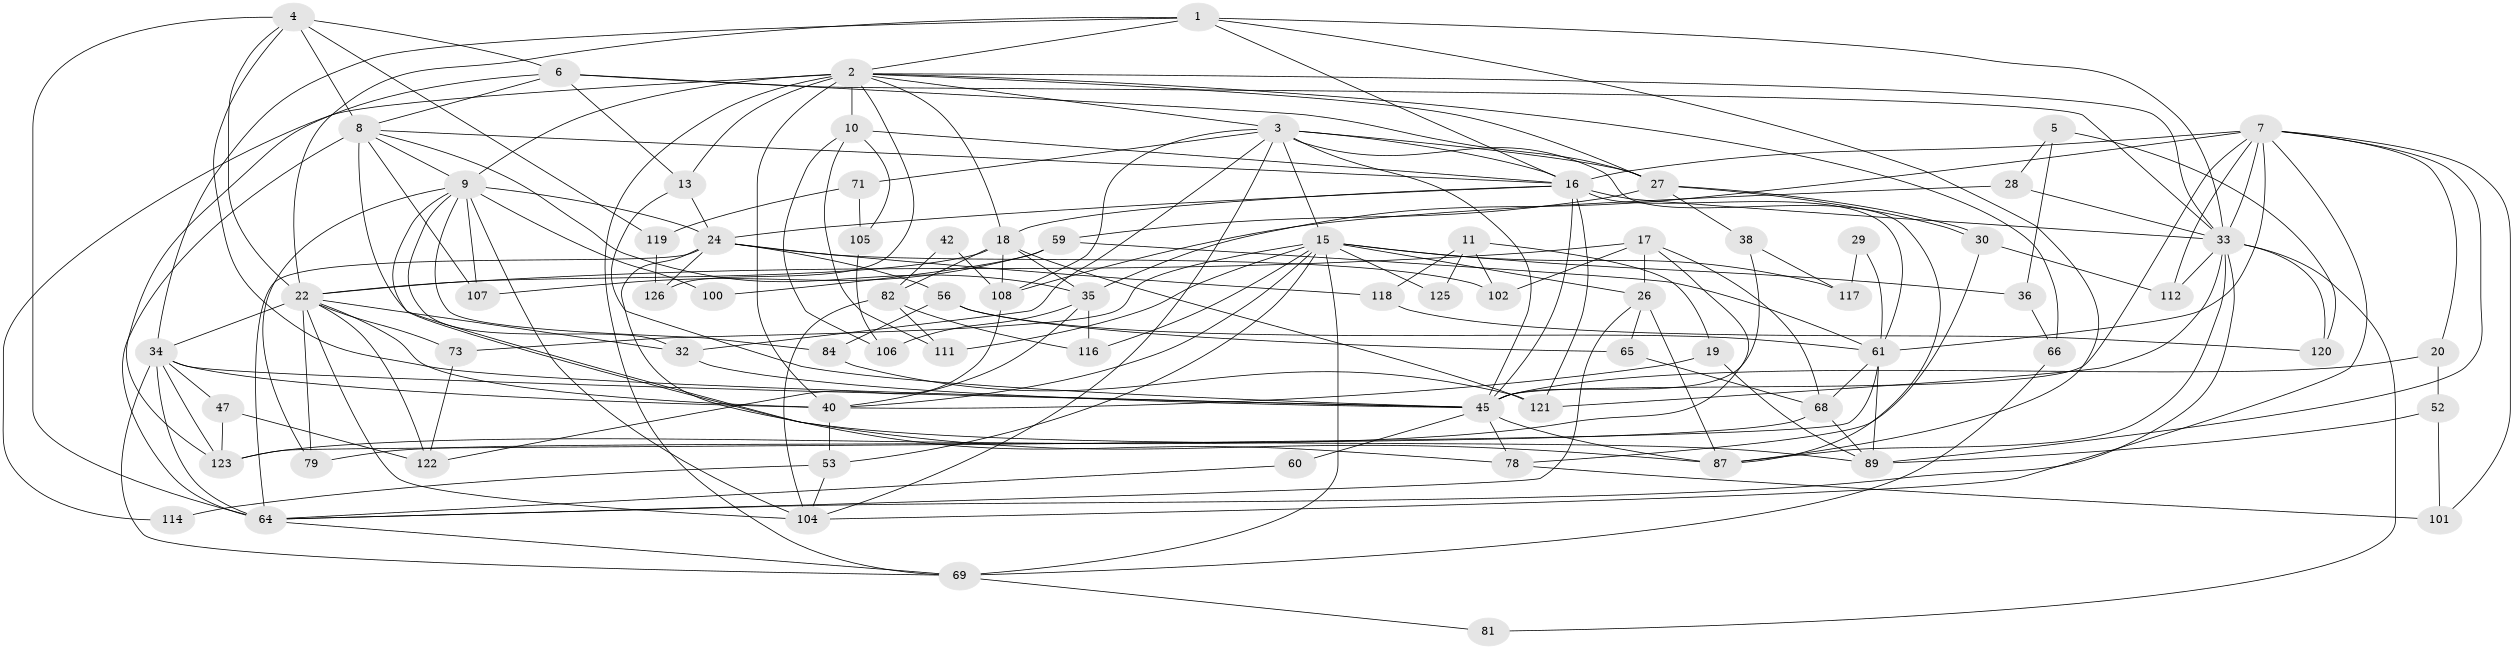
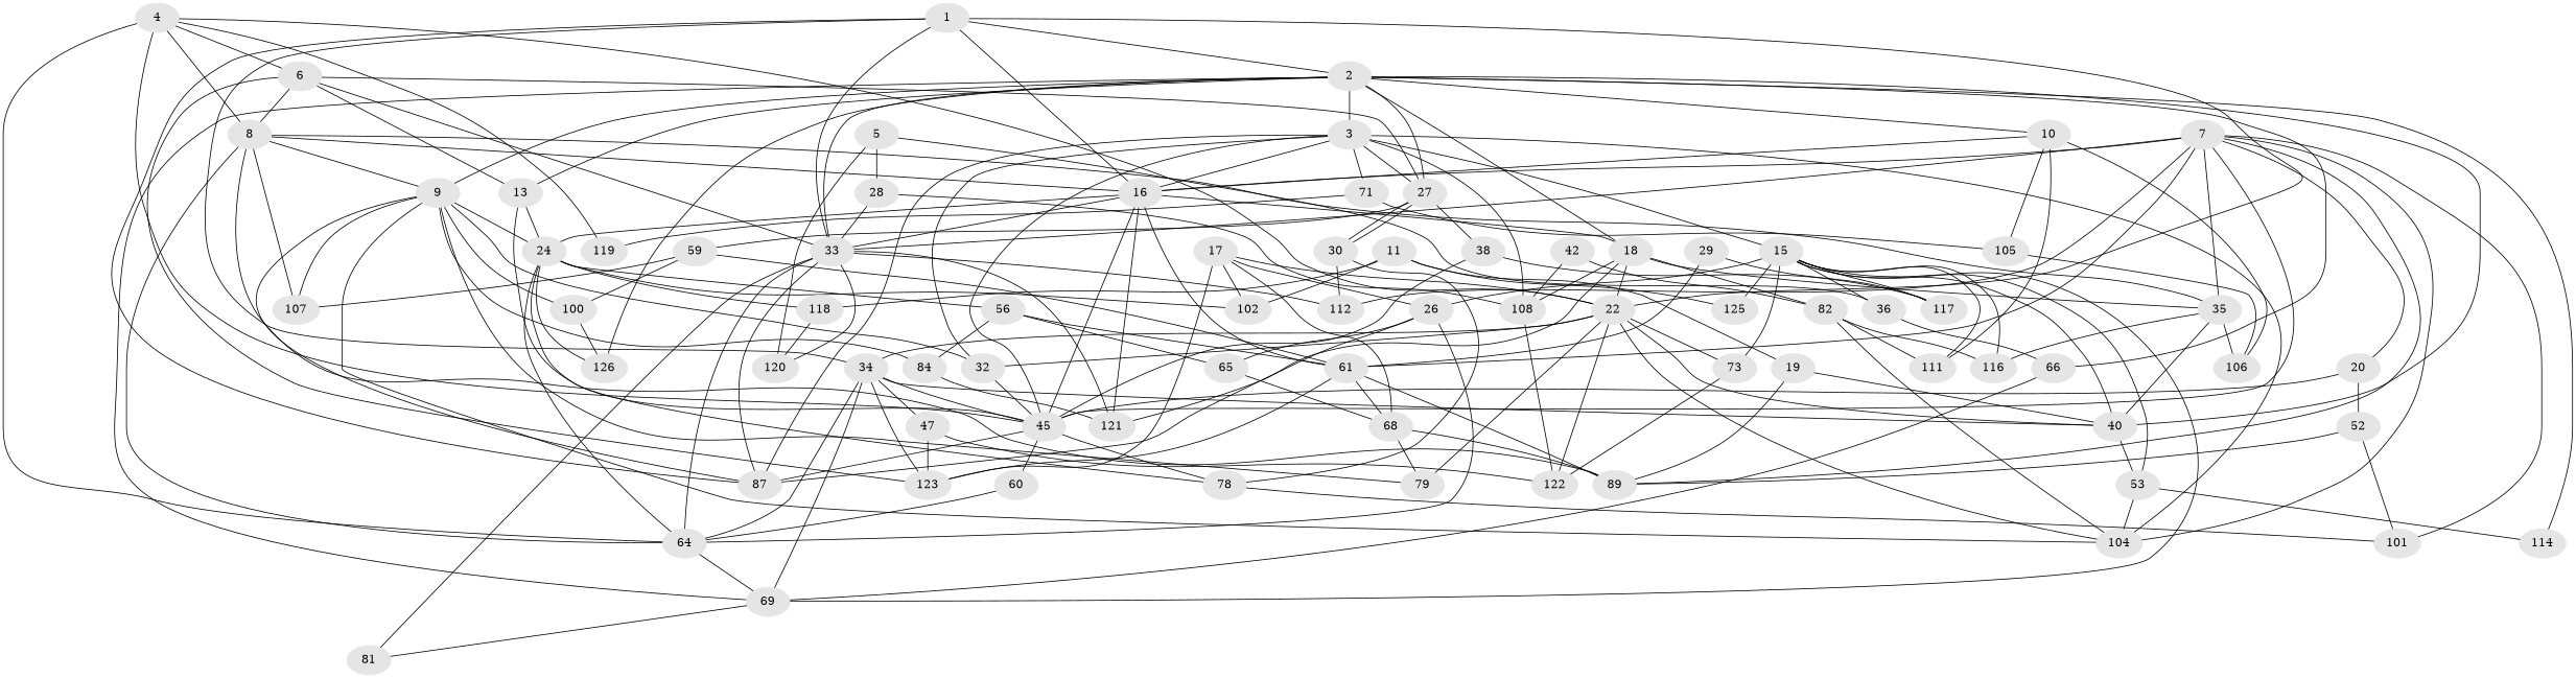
  graph {
    node [color=gray90 style=filled]
    1 [super="+14"]
    2 [super="+67+31+77"]
    16 [super="+25+23"]
    22 [super="+55+63+94"]
    33 [super="+44+48+43+127"]
    34 [super="+51"]
    87 [super="+103"]
    3 [super="+57"]
    9 [super="+88"]
    10
    13
    18 [super="+129+99"]
    27
    40 [super="+80"]
    66
    69 [super="+115"]
    114
    126
    45 [super="+113+62"]
    61 [super="+91"]
    24 [super="+75+109"]
    121
    32
    104 [super="+110"]
    79
    73
    122
    64 [super="+76"]
    120
    112
    81
    123
    47
    15 [super="+74+95"]
    71
    108
    107
    84
    100
    105
    106
    111
    35 [super="+72"]
    82 [super="+128"]
    30
    38
    59
    53
    36
    125
    26 [super="+41"]
    116
    117
    78
    60
    119
    4 [super="+21"]
    6 [super="+49+96"]
    8 [super="+50"]
    89 [super="+98"]
    5
    28
    7 [super="+12+39"]
    20
    101
    52
    68
    102
    118
    56
    11 [super="+54"]
    19
    65
    17
    29
    42
    1 -- 2 [weight=2]
    1 -- 16
    1 -- 22
    1 -- 33 [weight=2]
    1 -- 34
    1 -- 87
    2 -- 33
    2 -- 3
    2 -- 9 [weight=2]
    2 -- 10
    2 -- 13
    2 -- 18
    2 -- 27
    2 -- 40 [weight=3]
    2 -- 66
    2 -- 69
    2 -- 114
    2 -- 126
    16 -- 33
    16 -- 18
    16 -- 45 [weight=2]
    16 -- 61
    16 -- 24
    16 -- 121
    22 -- 34
    22 -- 40
    22 -- 32
    22 -- 104
    22 -- 79 [weight=2]
    22 -- 73
    22 -- 122
    33 -- 87
    33 -- 121
    33 -- 64
    33 -- 120
    33 -- 112
    33 -- 81
    34 -- 40
    34 -- 69
    34 -- 45
    34 -- 64
    34 -- 123
    34 -- 47
    3 -- 16
    3 -- 87
    3 -- 27
    3 -- 45
    3 -- 32
    3 -- 104
    3 -- 15
    3 -- 71
    3 -- 108
    9 -- 87
    9 -- 24
    9 -- 32
    9 -- 104
    9 -- 79
    9 -- 107
    9 -- 84
    9 -- 100
    10 -- 16
    10 -- 105
    10 -- 106
    10 -- 111
    13 -- 45
    13 -- 24
    18 -- 22 [weight=2]
    18 -- 121
    18 -- 108
    18 -- 35
    18 -- 82
    27 -- 30
    27 -- 30
    27 -- 38
    27 -- 59
    40 -- 53
    66 -- 69
    69 -- 81
    45 -- 87
    45 -- 78
    45 -- 60
    61 -- 123
    61 -- 89
    61 -- 68
    24 -- 126
    24 -- 64
    24 -- 78
    24 -- 102
    24 -- 118
    24 -- 56
    32 -- 45
    73 -- 122
    64 -- 69
    47 -- 122
    47 -- 123
    15 -- 40
    15 -- 69
    15 -- 73
    15 -- 111
    15 -- 53
    15 -- 36
    15 -- 125 [weight=2]
    15 -- 26
    15 -- 116
    15 -- 117
    71 -- 105
    71 -- 119
    108 -- 122
    84 -- 121
-   119 -- 126
+   100 -- 126
    105 -- 106
    35 -- 40
    35 -- 106
    35 -- 116
    82 -- 104
    82 -- 111
    82 -- 116
    30 -- 112
    30 -- 78
    38 -- 45
    38 -- 117
    59 -- 61
    59 -- 107
    59 -- 100
    53 -- 114
    53 -- 104
    36 -- 66
    26 -- 87
    26 -- 64
    26 -- 65
    78 -- 101
    60 -- 64
    4 -- 22
    4 -- 45
    4 -- 64
    4 -- 119
    4 -- 6
    4 -- 8
    6 -- 33
    6 -- 13
    6 -- 27
    6 -- 123
    6 -- 8
    8 -- 16
    8 -- 9
    8 -- 64 [weight=2]
    8 -- 107
    8 -- 35
    8 -- 89
    5 -- 120
    5 -- 36
    5 -- 28
    28 -- 33
    28 -- 108
    7 -- 16 [weight=2]
    7 -- 33
    7 -- 45
    7 -- 61
    7 -- 104
    7 -- 112
    7 -- 35
    7 -- 89
    7 -- 20
    7 -- 101
    20 -- 45 [weight=2]
    20 -- 52
    52 -- 89
    52 -- 101
    68 -- 79
    68 -- 89
    118 -- 120
    56 -- 61
    56 -- 84
    56 -- 65
    11 -- 125
    11 -- 102
    11 -- 118
    11 -- 19
    19 -- 40
    19 -- 89
    65 -- 68
    17 -- 22
    17 -- 123
    17 -- 26
    17 -- 68
    17 -- 102
    29 -- 61
    29 -- 117
    42 -- 108
    42 -- 82
  }
